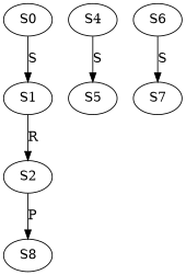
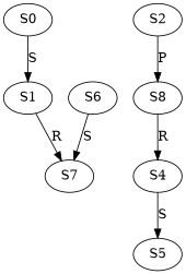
  strict digraph {
    S0
    S1
    S2
    n4 [label=S8]
    S4
    S5
    S6
    S7
    S0 -> S1 [label=S]
-   S1 -> S2 [label=R]
+   S1 -> S7 [label=R]
    S2 -> n4 [label=P]
+   n4 -> S4 [label=R]
    S4 -> S5 [label=S]
    S6 -> S7 [label=S]
  }
